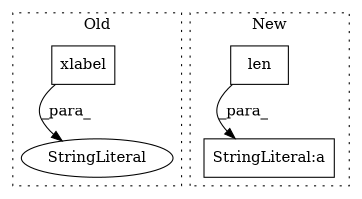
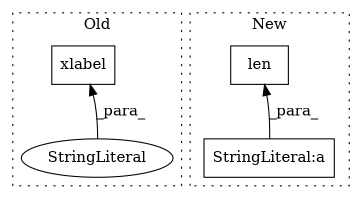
  digraph {
    node [a=32 shape=box]
    n1 [l="7,1" label=xlabel s="4113,4144"]
    n2 [a=45 l=24 label=StringLiteral s=4120 shape=ellipse]
    n3 [l="4,1" label=len s="5231,5240"]
    n4 [a=27 l=3 label="StringLiteral:a" s=5143]
    subgraph cluster_1 {
      label=Old
      style=dotted
      n1
      n2
    }
    subgraph cluster_2 {
      label=New
      style=dotted
      n3
      n4
    }
-   n1 -> n2 [label=_para_]
-   n3 -> n4 [label=_para_]
+   n2 -> n1 [label=_para_]
+   n4 -> n3 [label=_para_]
  }
